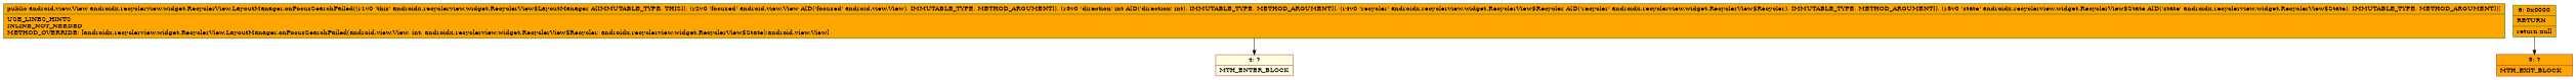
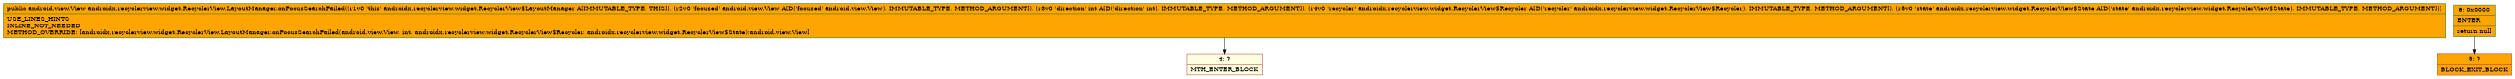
  digraph {
    node [color=brown fillcolor=orange shape=record style=filled]
    n1 [fillcolor=lightyellow label="{4\:\ ?|MTH_ENTER_BLOCK\l}"]
-   n2 [color=darkgreen label="{6\:\ 0x0000|RETURN\l|return null\l}"]
-   n3 [label="{5\:\ ?|MTH_EXIT_BLOCK\l}"]
+   n2 [color=darkgreen label="{6\:\ 0x0000|ENTER\l|return null\l}"]
+   n3 [label="{5\:\ ?|BLOCK_EXIT_BLOCK\l}"]
    n4 [color=darkgreen label="{public android.view.View androidx.recyclerview.widget.RecyclerView.LayoutManager.onFocusSearchFailed((r1v0 'this' androidx.recyclerview.widget.RecyclerView$LayoutManager A[IMMUTABLE_TYPE, THIS]), (r2v0 'focused' android.view.View A[D('focused' android.view.View), IMMUTABLE_TYPE, METHOD_ARGUMENT]), (r3v0 'direction' int A[D('direction' int), IMMUTABLE_TYPE, METHOD_ARGUMENT]), (r4v0 'recycler' androidx.recyclerview.widget.RecyclerView$Recycler A[D('recycler' androidx.recyclerview.widget.RecyclerView$Recycler), IMMUTABLE_TYPE, METHOD_ARGUMENT]), (r5v0 'state' androidx.recyclerview.widget.RecyclerView$State A[D('state' androidx.recyclerview.widget.RecyclerView$State), IMMUTABLE_TYPE, METHOD_ARGUMENT]))  | USE_LINES_HINTS\lINLINE_NOT_NEEDED\lMETHOD_OVERRIDE: [androidx.recyclerview.widget.RecyclerView.LayoutManager.onFocusSearchFailed(android.view.View, int, androidx.recyclerview.widget.RecyclerView$Recycler, androidx.recyclerview.widget.RecyclerView$State):android.view.View]\l}"]
    n2 -> n3
    n4 -> n1
  }
